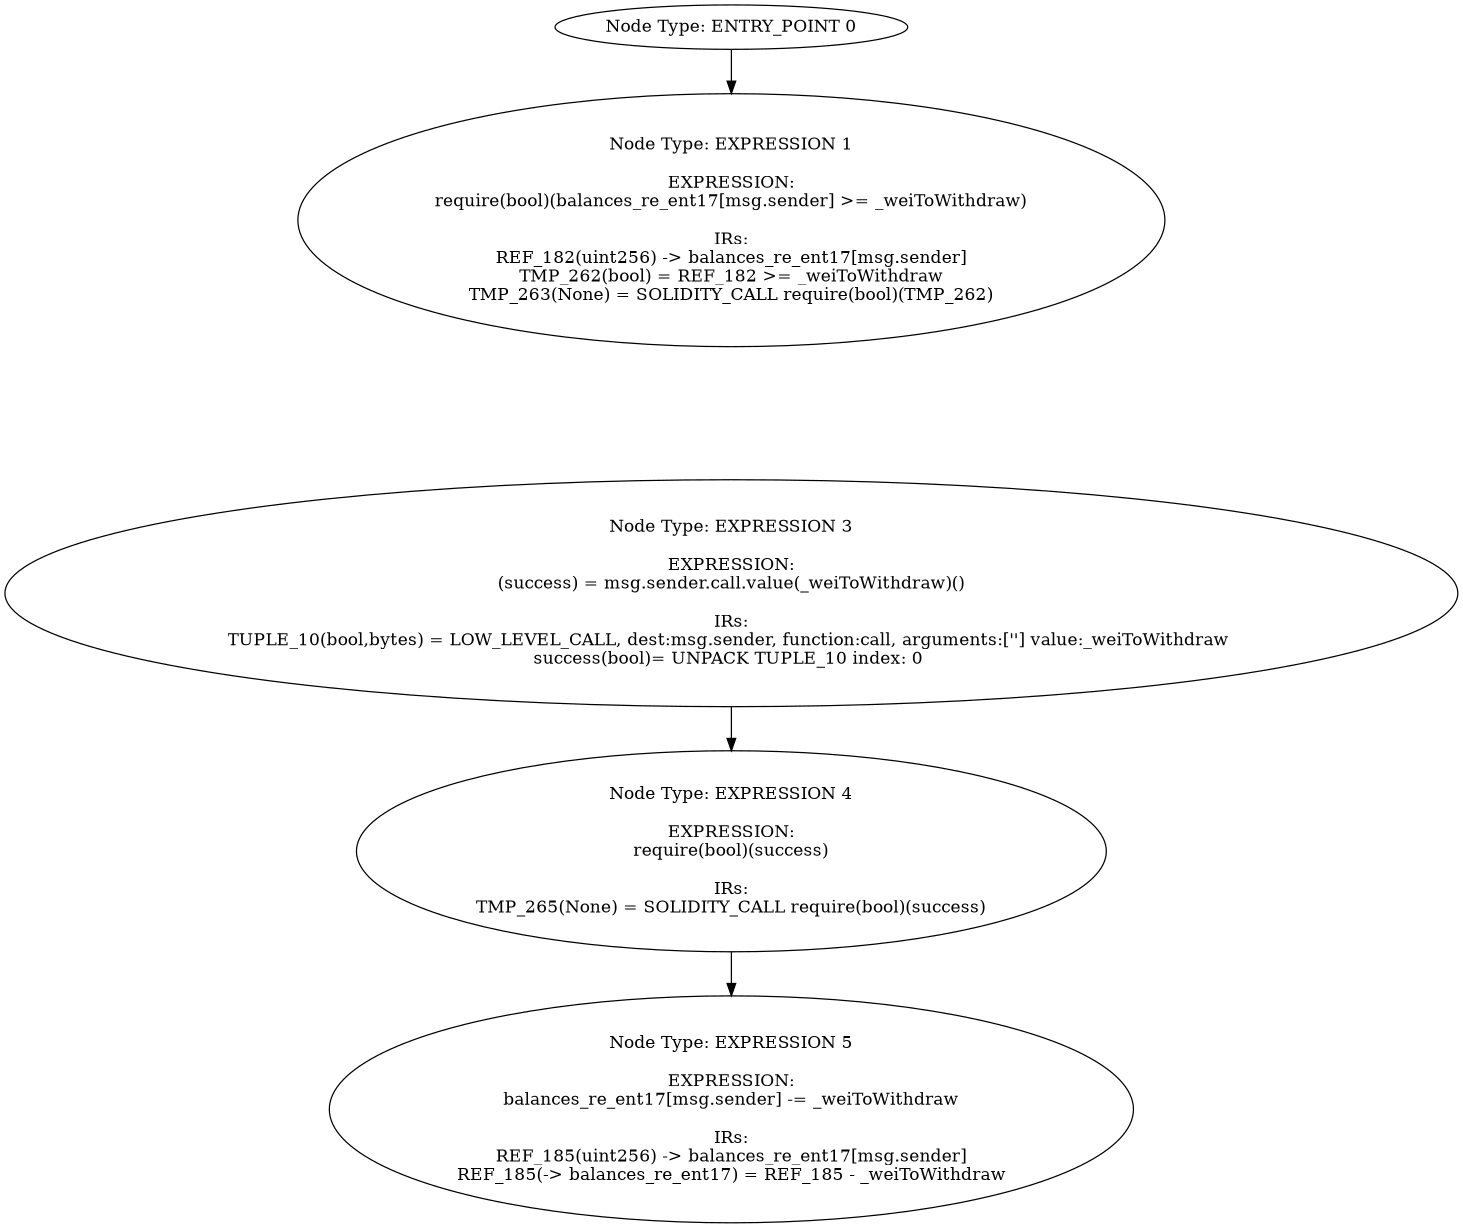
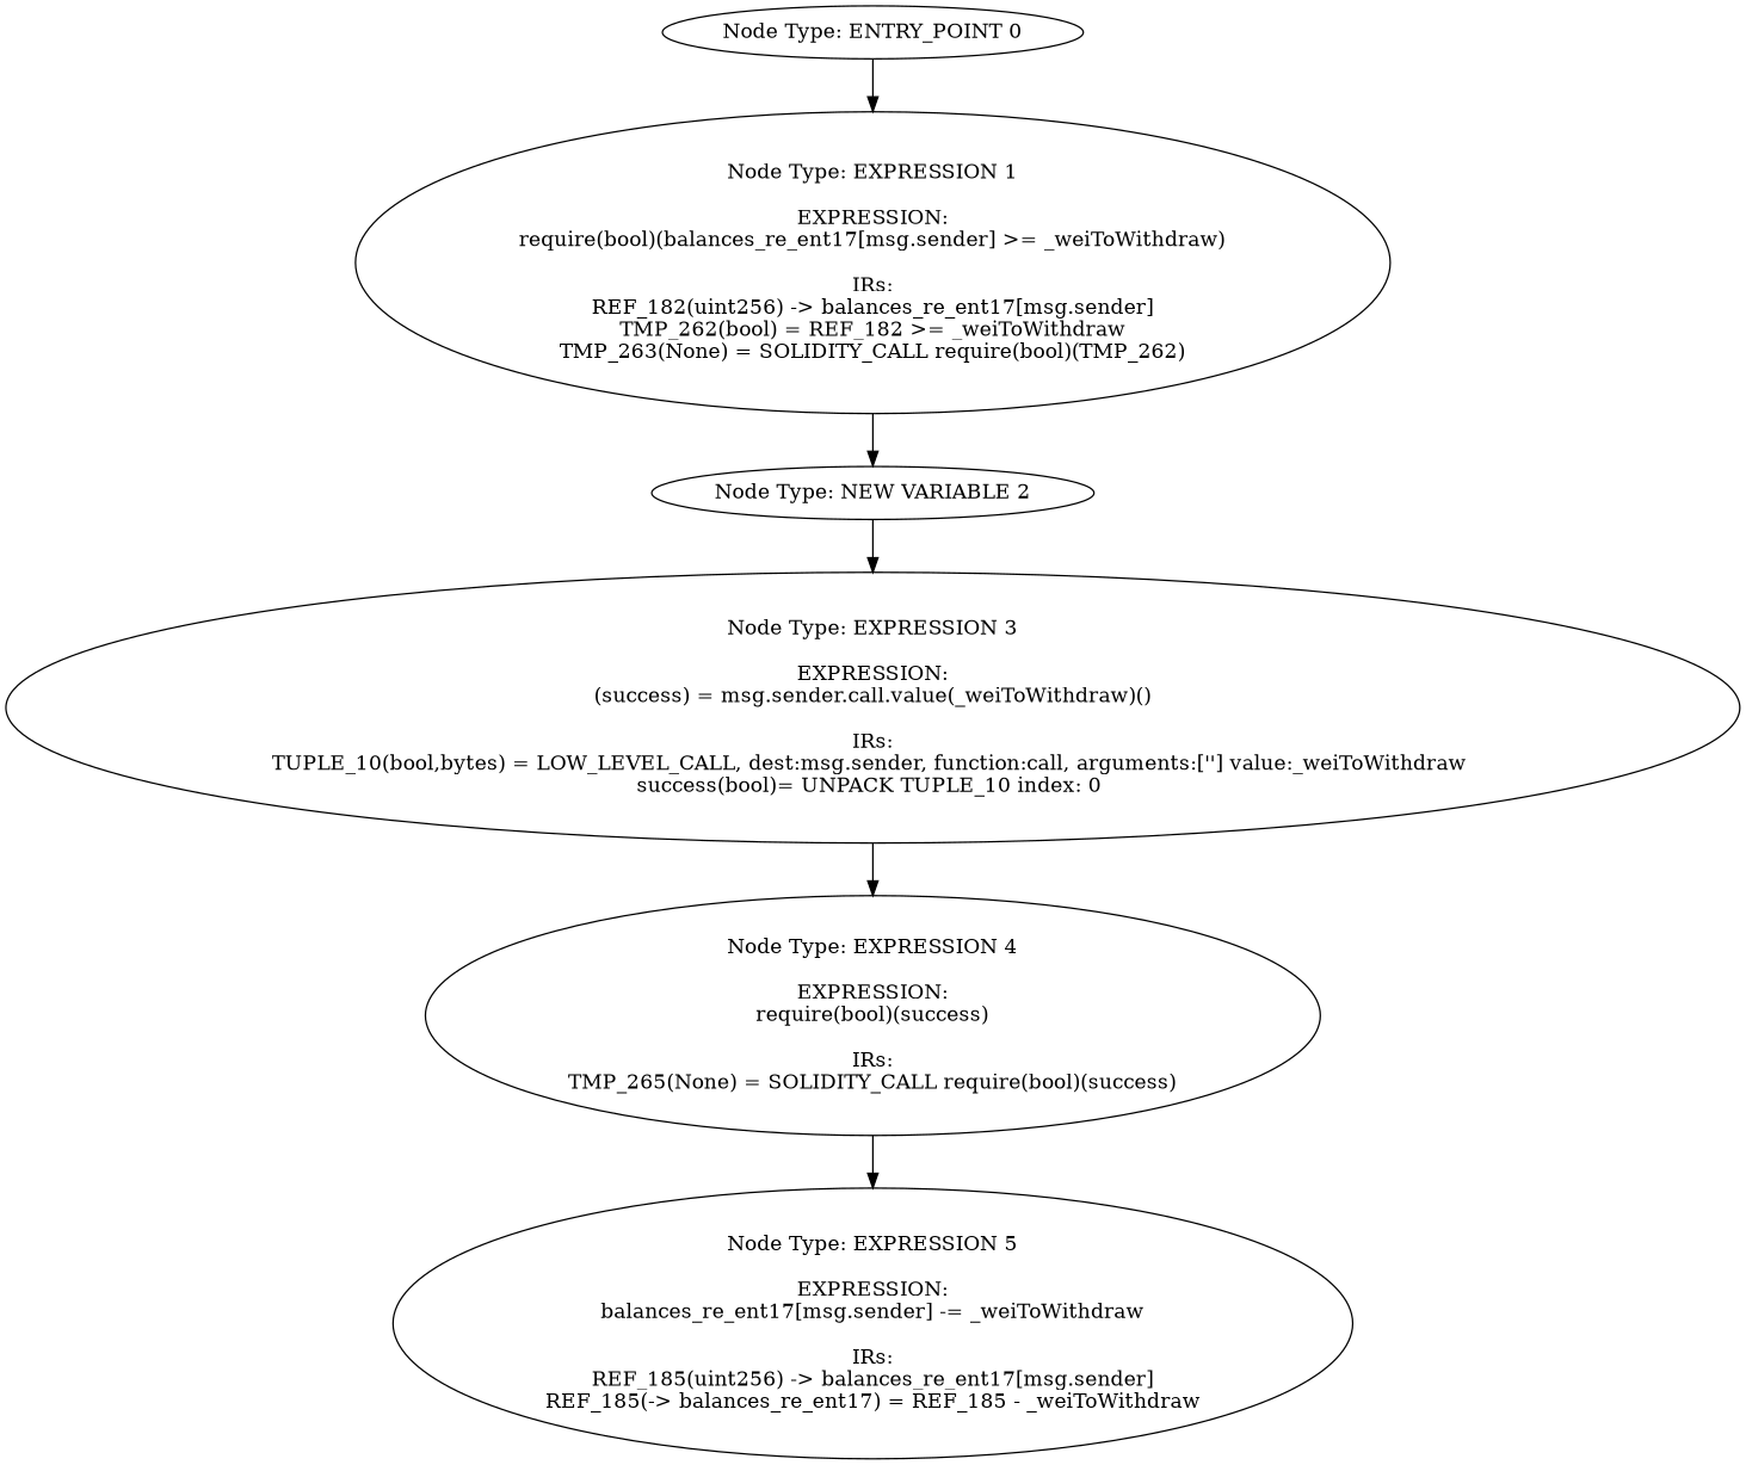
  digraph {
    n1 [label="Node Type: ENTRY_POINT 0\n"]
    n2 [label="Node Type: EXPRESSION 1\n\nEXPRESSION:\nrequire(bool)(balances_re_ent17[msg.sender] >= _weiToWithdraw)\n\nIRs:\nREF_182(uint256) -> balances_re_ent17[msg.sender]\nTMP_262(bool) = REF_182 >= _weiToWithdraw\nTMP_263(None) = SOLIDITY_CALL require(bool)(TMP_262)"]
+   n3 [label="Node Type: NEW VARIABLE 2\n"]
    n4 [label="Node Type: EXPRESSION 3\n\nEXPRESSION:\n(success) = msg.sender.call.value(_weiToWithdraw)()\n\nIRs:\nTUPLE_10(bool,bytes) = LOW_LEVEL_CALL, dest:msg.sender, function:call, arguments:[''] value:_weiToWithdraw \nsuccess(bool)= UNPACK TUPLE_10 index: 0 "]
    n5 [label="Node Type: EXPRESSION 4\n\nEXPRESSION:\nrequire(bool)(success)\n\nIRs:\nTMP_265(None) = SOLIDITY_CALL require(bool)(success)"]
    n6 [label="Node Type: EXPRESSION 5\n\nEXPRESSION:\nbalances_re_ent17[msg.sender] -= _weiToWithdraw\n\nIRs:\nREF_185(uint256) -> balances_re_ent17[msg.sender]\nREF_185(-> balances_re_ent17) = REF_185 - _weiToWithdraw"]
    n1 -> n2
+   n2 -> n3
+   n3 -> n4
    n4 -> n5
    n5 -> n6
  }
